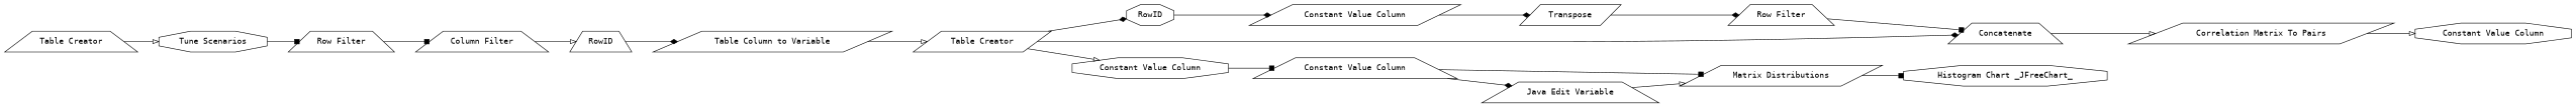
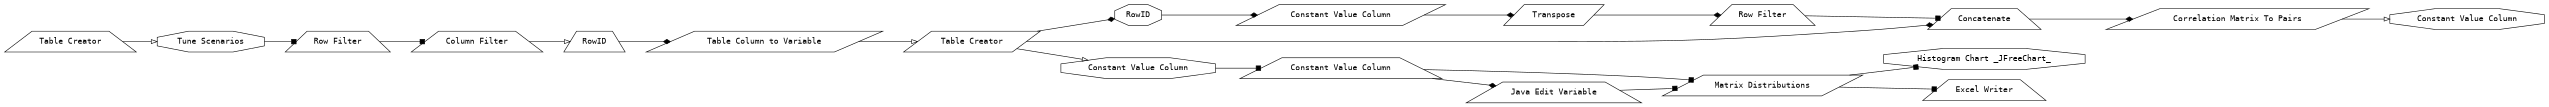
  digraph {
    fontname="DejaVu Sans Mono"
    rankdir=LR
    node [fontname="DejaVu Sans Mono" shape=trapezium]
    edge [arrowhead=box fontname="DejaVu Sans Mono"]
    n1 [label=RowID shape=octagon]
    n2 [label="Constant Value Column" shape=parallelogram]
    n3 [label=Transpose shape=parallelogram]
    n4 [label="Row Filter"]
    n5 [label=Concatenate]
    n6 [label="Table Creator" shape=parallelogram]
    n7 [label="Constant Value Column" shape=octagon]
    n8 [label="Correlation Matrix To Pairs" shape=parallelogram]
    n9 [label="Constant Value Column"]
    n10 [label="Column Filter"]
    n11 [label=RowID]
    n12 [label="Table Column to Variable" shape=parallelogram]
    n13 [label="Constant Value Column" shape=octagon]
    n14 [label="Matrix Distributions" shape=parallelogram]
    n15 [label="Histogram Chart _JFreeChart_" shape=octagon]
+   n16 [label="Excel Writer"]
    n17 [label="Table Creator"]
    n18 [label="Tune Scenarios" shape=octagon]
    n19 [label="Row Filter"]
    n20 [label="Java Edit Variable"]
    n1 -> n2 [arrowhead=diamond]
    n2 -> n3 [arrowhead=diamond]
    n3 -> n4 [arrowhead=diamond]
    n4 -> n5
-   n5 -> n8 [arrowhead=onormal]
+   n5 -> n8 [arrowhead=diamond]
    n6 -> n1 [arrowhead=diamond]
    n6 -> n5 [arrowhead=diamond]
    n6 -> n7 [arrowhead=onormal]
    n7 -> n9
    n8 -> n13 [arrowhead=onormal]
    n9 -> n14
    n9 -> n20 [arrowhead=diamond]
    n10 -> n11 [arrowhead=onormal]
    n11 -> n12 [arrowhead=diamond]
    n12 -> n6 [arrowhead=onormal]
    n14 -> n15
+   n14 -> n16
    n17 -> n18 [arrowhead=onormal]
    n18 -> n19
    n19 -> n10
-   n20 -> n14 [arrowhead=onormal]
+   n20 -> n14
  }
